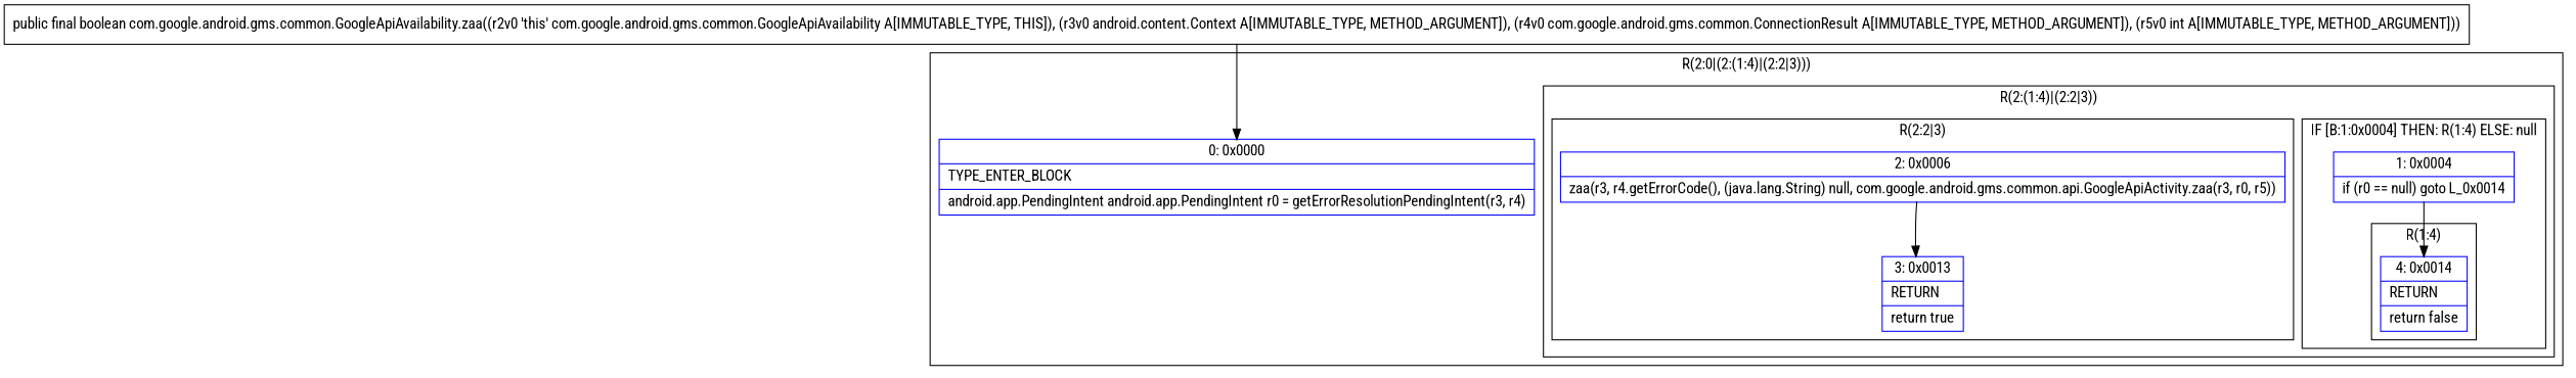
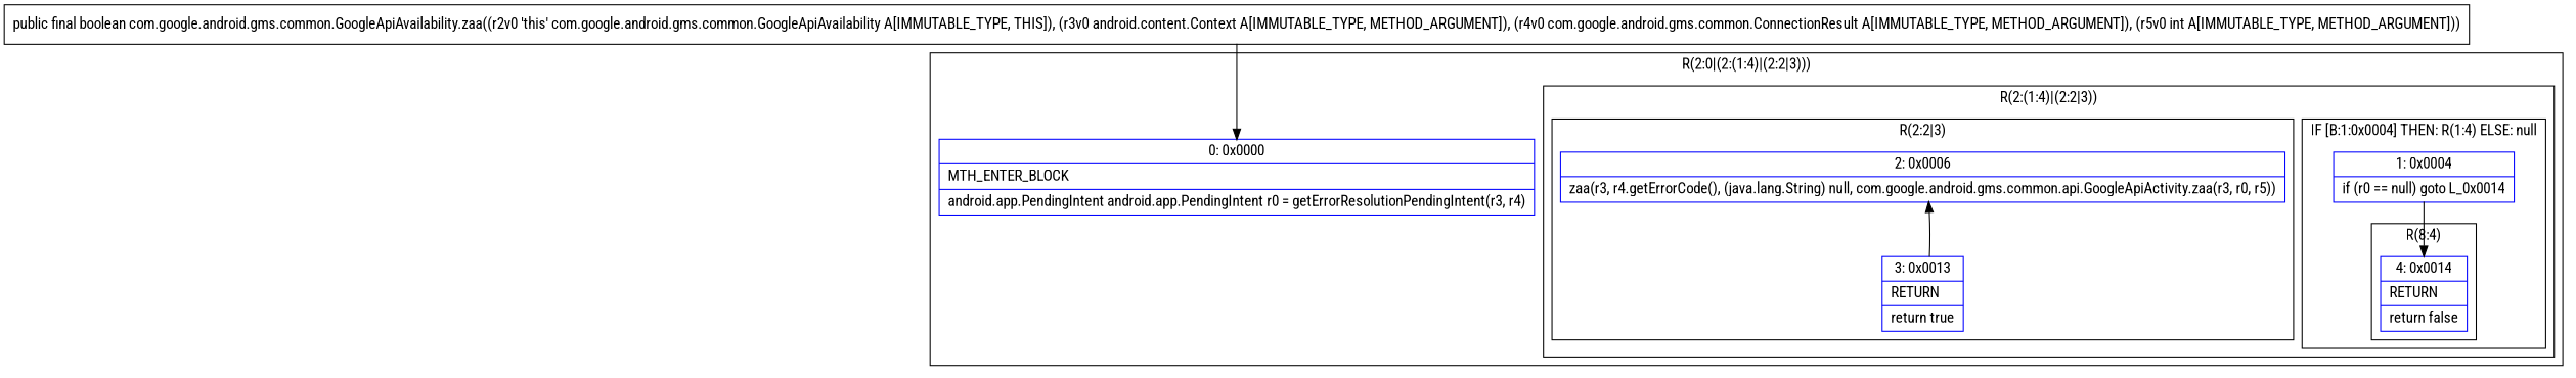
  digraph {
    fontname="Roboto Condensed"
    node [color=blue fontname="Roboto Condensed" shape=record]
    edge [fontname="Roboto Condensed"]
    n1 [label="{4\:\ 0x0014|RETURN\l|return false\l}"]
    n2 [label="{1\:\ 0x0004|if (r0 == null) goto L_0x0014\l}"]
    n3 [label="{2\:\ 0x0006|zaa(r3, r4.getErrorCode(), (java.lang.String) null, com.google.android.gms.common.api.GoogleApiActivity.zaa(r3, r0, r5))\l}"]
    n4 [label="{3\:\ 0x0013|RETURN\l|return true\l}"]
-   n5 [label="{0\:\ 0x0000|TYPE_ENTER_BLOCK\l|android.app.PendingIntent android.app.PendingIntent r0 = getErrorResolutionPendingIntent(r3, r4)\l}"]
+   n5 [label="{0\:\ 0x0000|MTH_ENTER_BLOCK\l|android.app.PendingIntent android.app.PendingIntent r0 = getErrorResolutionPendingIntent(r3, r4)\l}"]
    n6 [label="{public final boolean com.google.android.gms.common.GoogleApiAvailability.zaa((r2v0 'this' com.google.android.gms.common.GoogleApiAvailability A[IMMUTABLE_TYPE, THIS]), (r3v0 android.content.Context A[IMMUTABLE_TYPE, METHOD_ARGUMENT]), (r4v0 com.google.android.gms.common.ConnectionResult A[IMMUTABLE_TYPE, METHOD_ARGUMENT]), (r5v0 int A[IMMUTABLE_TYPE, METHOD_ARGUMENT])) }" color=""]
    subgraph cluster_1 {
      label="R(2:0|(2:(1:4)|(2:2|3)))"
      n5
      subgraph cluster_2 {
        label="R(2:(1:4)|(2:2|3))"
        subgraph cluster_3 {
          label="IF [B:1:0x0004] THEN: R(1:4) ELSE: null"
          n2
          subgraph cluster_4 {
-           label="R(1:4)"
+           label="R(8:4)"
            n1
          }
        }
        subgraph cluster_5 {
          label="R(2:2|3)"
          n3
          n4
        }
      }
    }
    n2 -> n1
-   n3 -> n4
+   n4 -> n3
    n6 -> n5
  }
